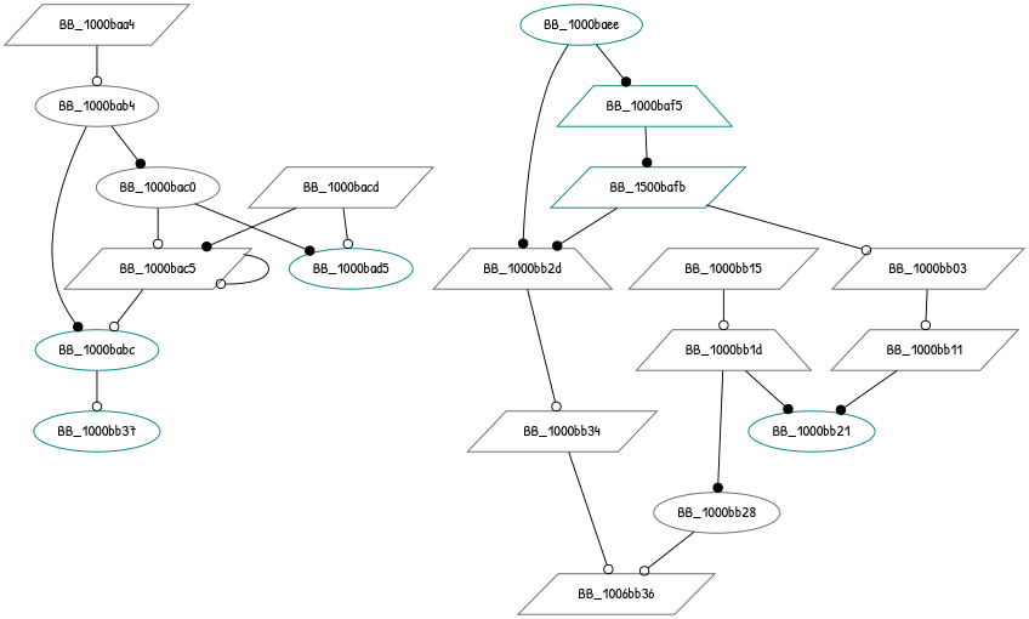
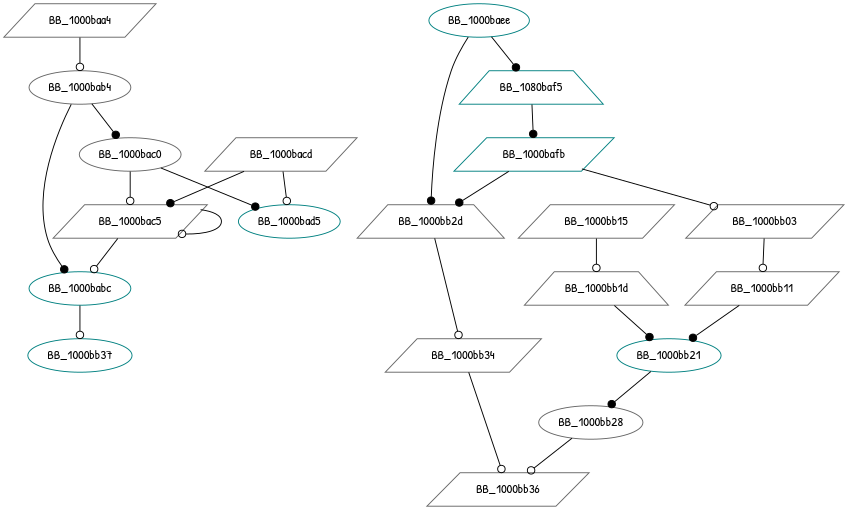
  digraph {
    fontname="Patrick Hand"
    node [color=gray40 fontname="Patrick Hand" shape=parallelogram]
    edge [arrowhead=odot fontname="Patrick Hand"]
    BB_1000bab4 [shape=ellipse]
    BB_1000baa4
    BB_1000babc [color=teal shape=ellipse]
    BB_1000bac0 [shape=ellipse]
    BB_1000bb37 [color=teal shape=ellipse]
    BB_1000bac5
    BB_1000bad5 [color=teal shape=ellipse]
    BB_1000bacd
    BB_1000baee [color=teal shape=ellipse]
-   BB_1000baf5 [color=teal shape=trapezium]
+   BB_1000baf5 [color=teal shape=trapezium label=BB_1080baf5]
    BB_1000bb2d [shape=trapezium]
-   BB_1000bafb [color=teal label=BB_1500bafb]
+   BB_1000bafb [color=teal]
    BB_1000bb34
    BB_1000bb03
-   BB_1000bb36 [label=BB_1006bb36]
+   BB_1000bb36
    BB_1000bb11
    BB_1000bb21 [color=teal shape=ellipse]
    BB_1000bb1d [shape=trapezium]
    BB_1000bb15
    BB_1000bb28 [shape=ellipse]
    BB_1000bab4 -> BB_1000babc [arrowhead=dot]
    BB_1000bab4 -> BB_1000bac0 [arrowhead=dot]
    BB_1000baa4 -> BB_1000bab4
    BB_1000babc -> BB_1000bb37
    BB_1000bac0 -> BB_1000bac5
    BB_1000bac0 -> BB_1000bad5 [arrowhead=dot]
    BB_1000bac5 -> BB_1000babc
    BB_1000bac5 -> BB_1000bac5
    BB_1000bacd -> BB_1000bac5 [arrowhead=dot]
    BB_1000bacd -> BB_1000bad5
    BB_1000baee -> BB_1000baf5 [arrowhead=dot]
    BB_1000baee -> BB_1000bb2d [arrowhead=dot]
    BB_1000baf5 -> BB_1000bafb [arrowhead=dot]
    BB_1000bb2d -> BB_1000bb34
    BB_1000bafb -> BB_1000bb2d [arrowhead=dot]
    BB_1000bafb -> BB_1000bb03
    BB_1000bb34 -> BB_1000bb36
    BB_1000bb03 -> BB_1000bb11
    BB_1000bb11 -> BB_1000bb21 [arrowhead=dot]
-   BB_1000bb1d -> BB_1000bb28 [arrowhead=dot]
+   BB_1000bb21 -> BB_1000bb28 [arrowhead=dot]
    BB_1000bb1d -> BB_1000bb21 [arrowhead=dot]
    BB_1000bb15 -> BB_1000bb1d
    BB_1000bb28 -> BB_1000bb36
  }
